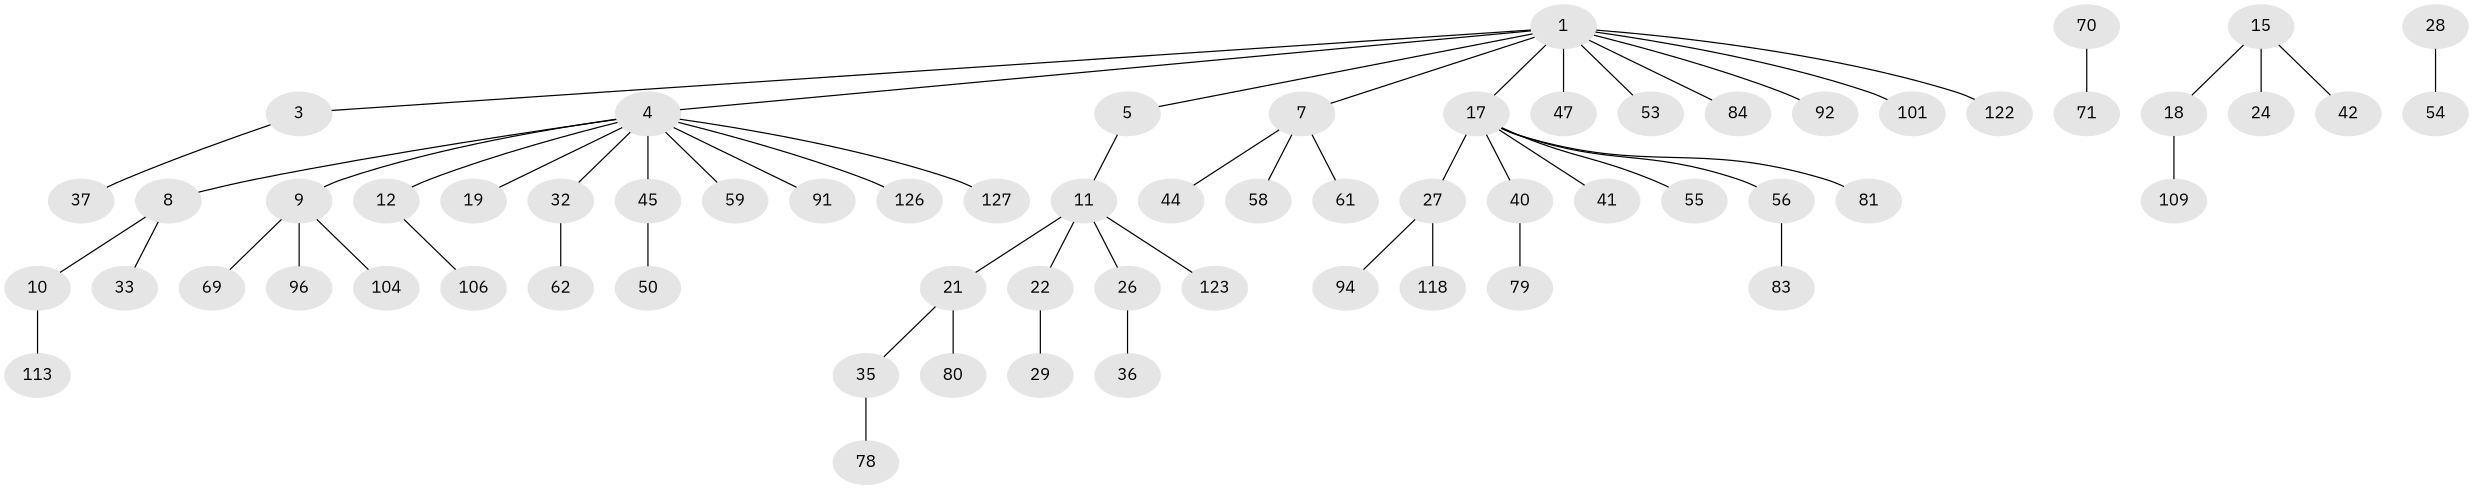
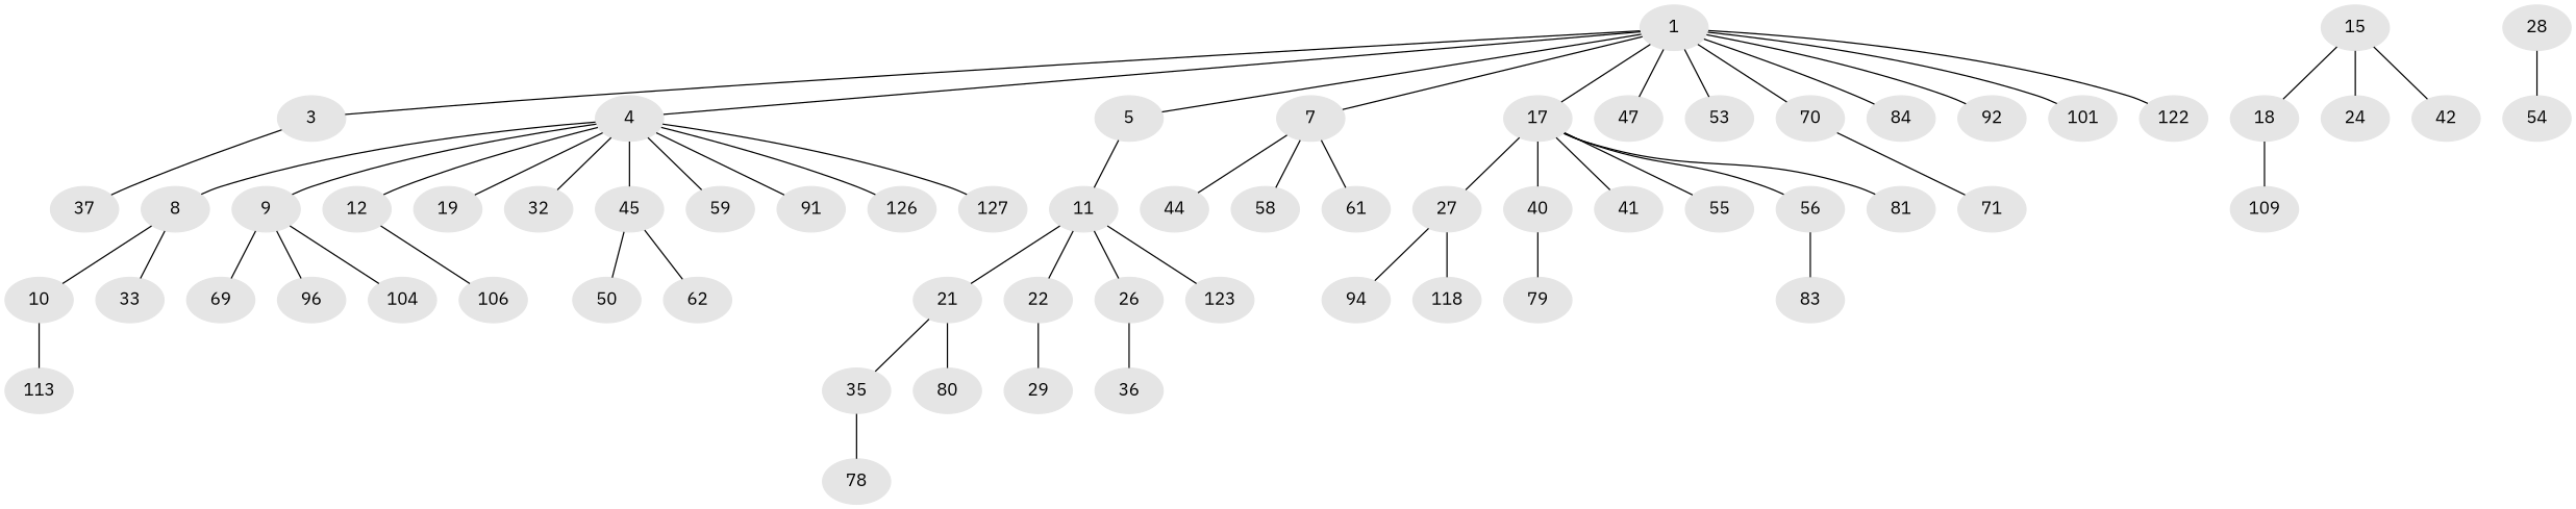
  graph {
    fontname="IBM Plex Sans"
    node [color=gray90 fontname="IBM Plex Sans" style=filled]
    edge [fontname="IBM Plex Sans"]
    1 [super="+2"]
    3 [super="+65+103"]
    4 [super="+6"]
    5
    7 [super="+74+14+93"]
    17 [super="+20"]
    47
    53 [super="+88"]
    70
    84
    92 [super="+100"]
    101
    122
    37 [super="+63"]
    8
    9 [super="+38"]
    12
    19 [super="+130+102"]
    32
    45 [super="+46"]
    59
    91
    126
    127
    11 [super="+23+13+16+52"]
    44
    58 [super="+89+85+64"]
    61
    27
    40
    41
    55 [super="+95+116"]
    56
    81
    71
    10 [super="+60"]
    33
    69
    96
    104
    106 [super="+125"]
    50
    62 [super="+97"]
    21 [super="+112+34+43+49"]
    22 [super="+73"]
    26 [super="+120"]
    123
    15
    18
    24
    42 [super="+108"]
    113
    35
    80
    29 [super="+67"]
    n56 [label=36 super="+86+57"]
    109
    94
    118 [super="+129"]
    79
    83
    78 [super="+107"]
    28 [super="+68"]
    54 [super="+90"]
    1 -- 3
    1 -- 4
    1 -- 5
    1 -- 7
    1 -- 17
    1 -- 47
    1 -- 53
+   1 -- 70
    1 -- 84
    1 -- 92
    1 -- 101
    1 -- 122
    3 -- 37
    4 -- 8
    4 -- 9
    4 -- 12
    4 -- 19
    4 -- 32
    4 -- 45
    4 -- 59
    4 -- 91
    4 -- 126
    4 -- 127
    5 -- 11
    7 -- 44
    7 -- 58
    7 -- 61
    17 -- 27
    17 -- 40
    17 -- 41
    17 -- 55
    17 -- 56
    17 -- 81
    70 -- 71
    8 -- 10
    8 -- 33
    9 -- 69
    9 -- 96
    9 -- 104
    12 -- 106
    45 -- 50
-   32 -- 62
+   45 -- 62
    11 -- 21
    11 -- 22
    11 -- 26
    11 -- 123
    27 -- 94
    27 -- 118
    40 -- 79
    56 -- 83
    10 -- 113
    21 -- 35
    21 -- 80
    22 -- 29
    26 -- n56
    15 -- 18
    15 -- 24
    15 -- 42
    18 -- 109
    35 -- 78
    28 -- 54
  }
